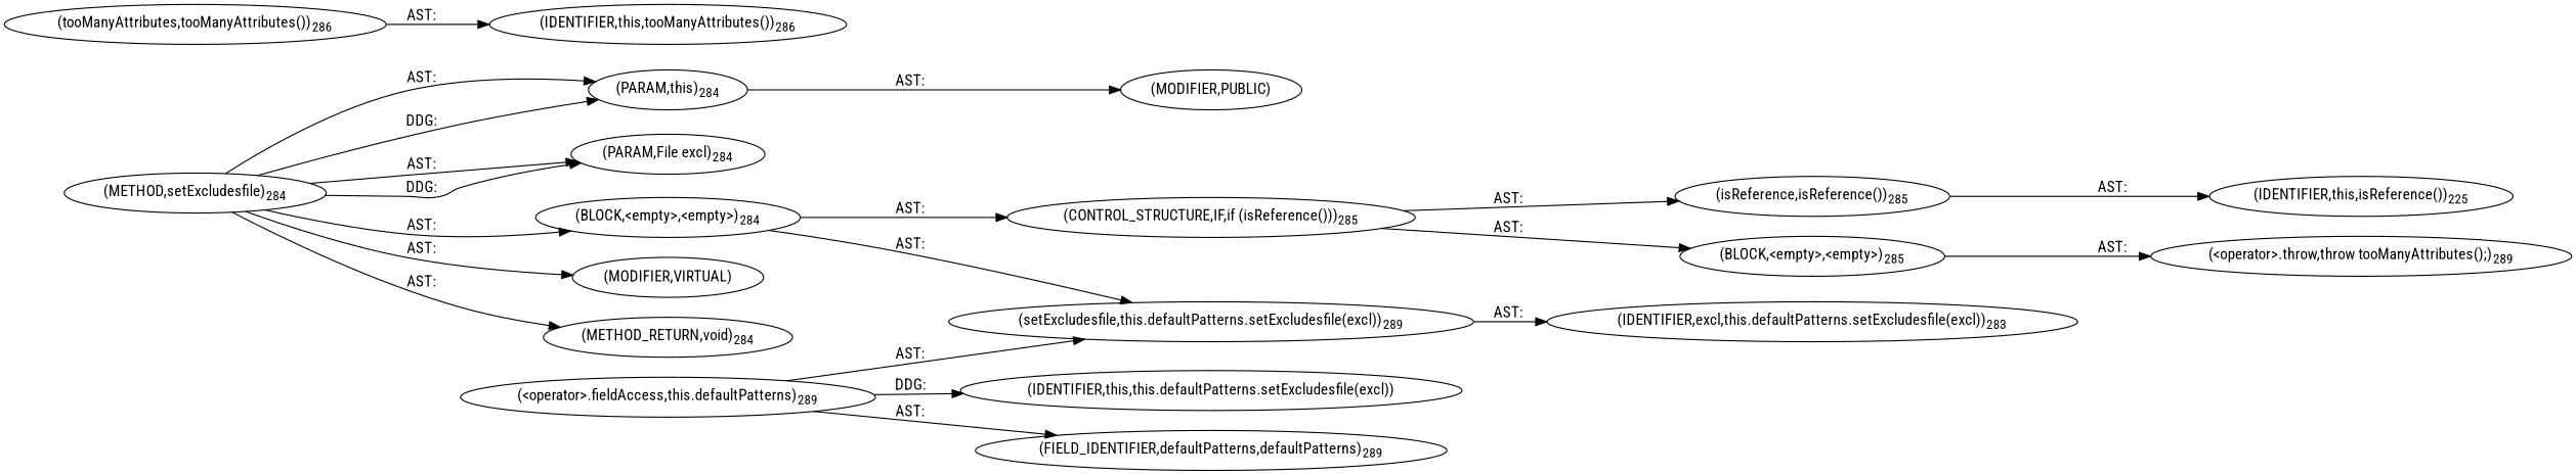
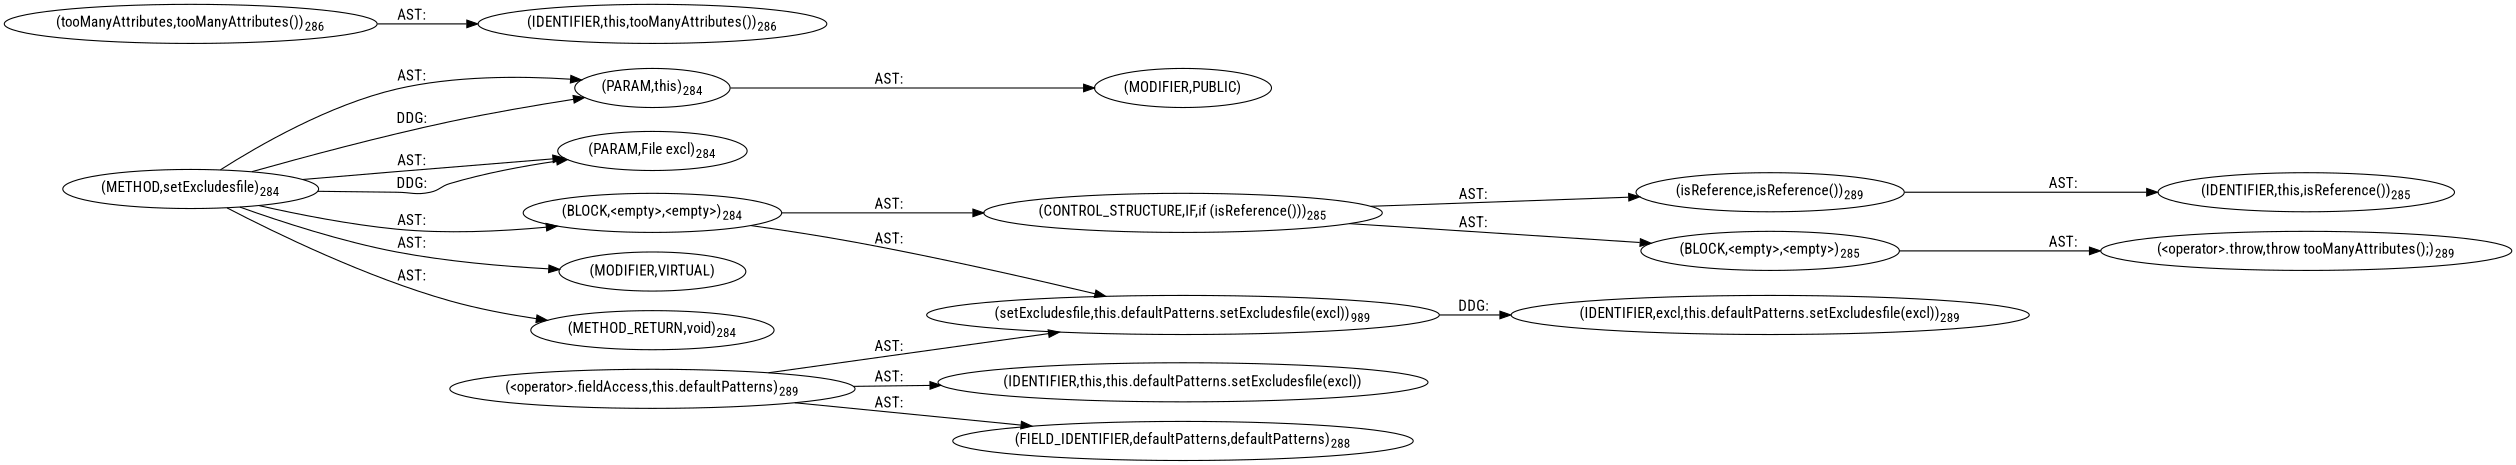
  digraph {
    fontname="Roboto Condensed"
    rankdir=LR
    node [fontname="Roboto Condensed"]
    edge [fontname="Roboto Condensed"]
    n1 [label=<(METHOD,setExcludesfile)<SUB>284</SUB>>]
    n2 [label=<(PARAM,this)<SUB>284</SUB>>]
    n3 [label=<(PARAM,File excl)<SUB>284</SUB>>]
    n4 [label=<(BLOCK,&lt;empty&gt;,&lt;empty&gt;)<SUB>284</SUB>>]
    n5 [label=<(MODIFIER,VIRTUAL)>]
    n6 [label=<(METHOD_RETURN,void)<SUB>284</SUB>>]
    n7 [label=<(MODIFIER,PUBLIC)>]
    n8 [label=<(CONTROL_STRUCTURE,IF,if (isReference()))<SUB>285</SUB>>]
-   n9 [label=<(setExcludesfile,this.defaultPatterns.setExcludesfile(excl))<SUB>289</SUB>>]
-   n10 [label=<(isReference,isReference())<SUB>285</SUB>>]
+   n9 [label=<(setExcludesfile,this.defaultPatterns.setExcludesfile(excl))<SUB>989</SUB>>]
+   n10 [label=<(isReference,isReference())<SUB>289</SUB>>]
    n11 [label=<(BLOCK,&lt;empty&gt;,&lt;empty&gt;)<SUB>285</SUB>>]
-   n12 [label=<(IDENTIFIER,excl,this.defaultPatterns.setExcludesfile(excl))<SUB>283</SUB>>]
-   n13 [label=<(IDENTIFIER,this,isReference())<SUB>225</SUB>>]
+   n12 [label=<(IDENTIFIER,excl,this.defaultPatterns.setExcludesfile(excl))<SUB>289</SUB>>]
+   n13 [label=<(IDENTIFIER,this,isReference())<SUB>285</SUB>>]
    n14 [label=<(&lt;operator&gt;.throw,throw tooManyAttributes();)<SUB>289</SUB>>]
    n15 [label=<(tooManyAttributes,tooManyAttributes())<SUB>286</SUB>>]
    n16 [label=<(IDENTIFIER,this,tooManyAttributes())<SUB>286</SUB>>]
    n17 [label=<(&lt;operator&gt;.fieldAccess,this.defaultPatterns)<SUB>289</SUB>>]
    n18 [label=<(IDENTIFIER,this,this.defaultPatterns.setExcludesfile(excl))>]
-   n19 [label=<(FIELD_IDENTIFIER,defaultPatterns,defaultPatterns)<SUB>289</SUB>>]
+   n19 [label=<(FIELD_IDENTIFIER,defaultPatterns,defaultPatterns)<SUB>288</SUB>>]
    n1 -> n2 [label="AST: "]
    n1 -> n2 [label="DDG: "]
    n1 -> n3 [label="AST: "]
    n1 -> n3 [label="DDG: "]
    n1 -> n4 [label="AST: "]
    n1 -> n5 [label="AST: "]
    n1 -> n6 [label="AST: "]
    n2 -> n7 [label="AST: "]
    n4 -> n8 [label="AST: "]
    n4 -> n9 [label="AST: "]
    n8 -> n10 [label="AST: "]
    n8 -> n11 [label="AST: "]
-   n9 -> n12 [label="AST: "]
+   n9 -> n12 [label="DDG: "]
    n10 -> n13 [label="AST: "]
    n11 -> n14 [label="AST: "]
    n15 -> n16 [label="AST: "]
    n17 -> n9 [label="AST: "]
-   n17 -> n18 [label="DDG: "]
+   n17 -> n18 [label="AST: "]
    n17 -> n19 [label="AST: "]
  }
